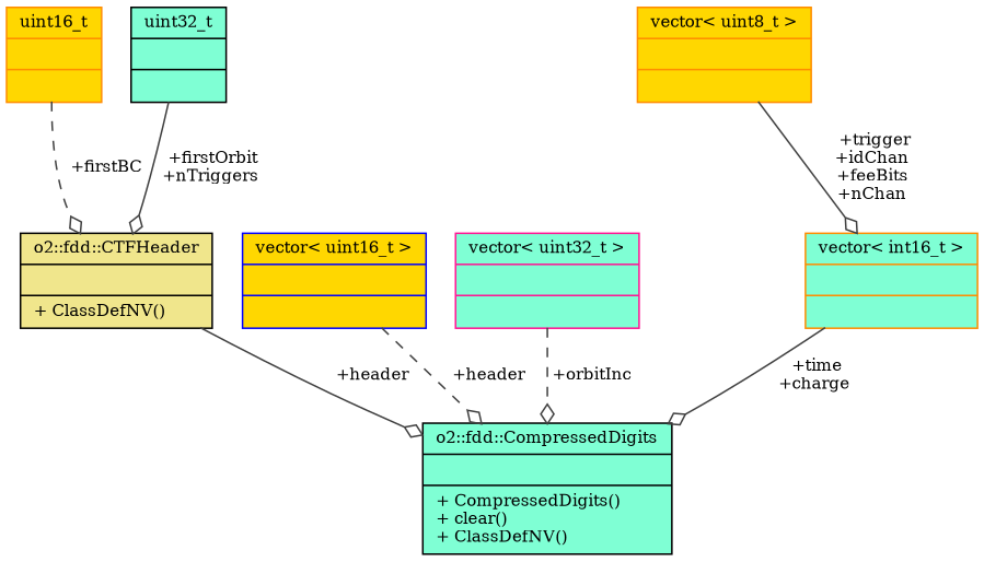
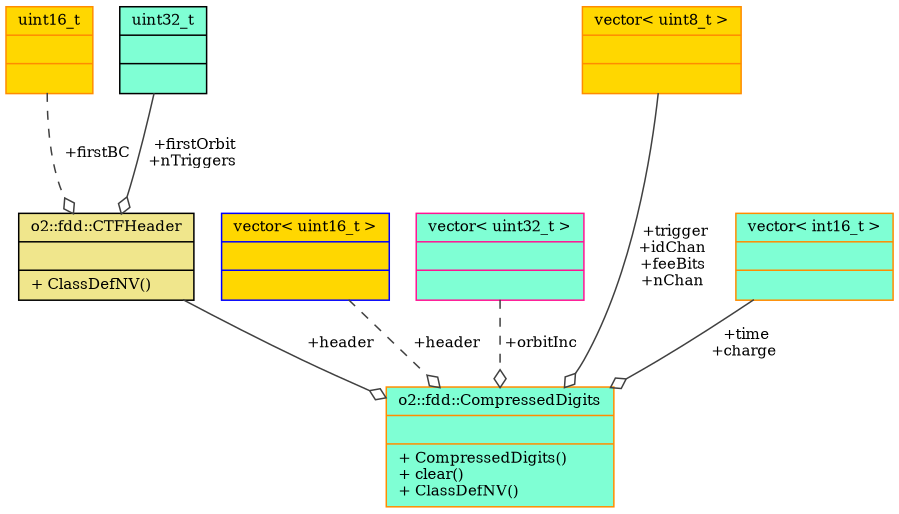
  digraph {
    fontname="DejaVu Serif"
    node [color=black fillcolor=aquamarine fontname="DejaVu Serif" fontsize=10 shape=record style=filled]
    edge [arrowhead=odiamond color=grey25 fontname="DejaVu Serif" fontsize=10 labelfontname=Helvetica labelfontsize=10 style=solid]
-   n1 [fontcolor=black height=0.2 label="{o2::fdd::CompressedDigits\n||+ CompressedDigits()\l+ clear()\l+ ClassDefNV()\l}" width=0.4]
+   n1 [color=darkorange fontcolor=black height=0.2 label="{o2::fdd::CompressedDigits\n||+ CompressedDigits()\l+ clear()\l+ ClassDefNV()\l}" width=0.4]
    n2 [fillcolor=khaki height=0.2 label="{o2::fdd::CTFHeader\n||+ ClassDefNV()\l}" width=0.4]
    n3 [color=darkorange fillcolor=gold height=0.2 label="{uint16_t\n||}" width=0.4]
    n4 [height=0.2 label="{uint32_t\n||}" width=0.4]
    n5 [color=blue fillcolor=gold height=0.2 label="{vector\< uint16_t \>\n||}" width=0.4]
    n6 [color=deeppink height=0.2 label="{vector\< uint32_t \>\n||}" width=0.4]
    n7 [color=darkorange height=0.2 label="{vector\< int16_t \>\n||}" width=0.4]
    n8 [color=darkorange fillcolor=gold height=0.2 label="{vector\< uint8_t \>\n||}" width=0.4]
    n2 -> n1 [label=" +header"]
    n3 -> n2 [label=" +firstBC" style=dashed]
    n4 -> n2 [label=" +firstOrbit\n+nTriggers"]
    n5 -> n1 [label=" +header" style=dashed]
    n6 -> n1 [label=" +orbitInc" style=dashed]
    n7 -> n1 [label=" +time\n+charge"]
-   n8 -> n7 [label=" +trigger\n+idChan\n+feeBits\n+nChan"]
+   n8 -> n1 [label=" +trigger\n+idChan\n+feeBits\n+nChan"]
  }
